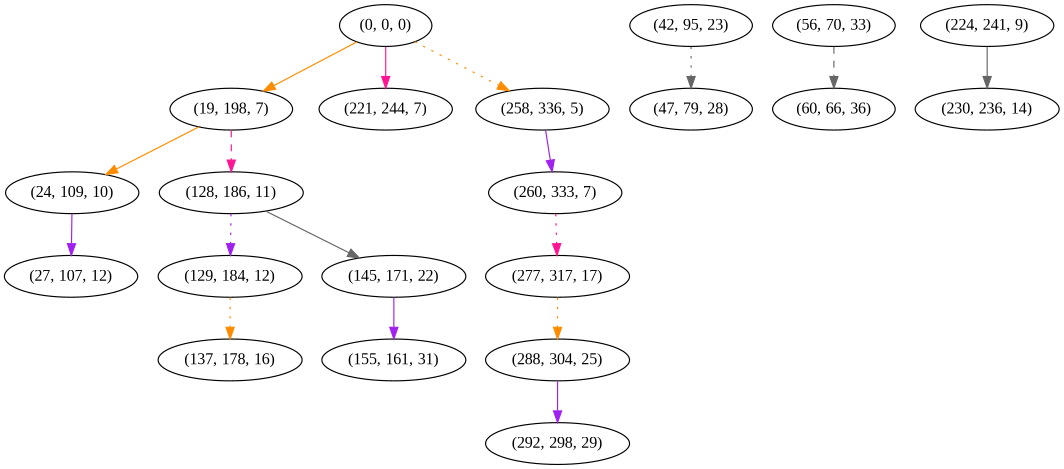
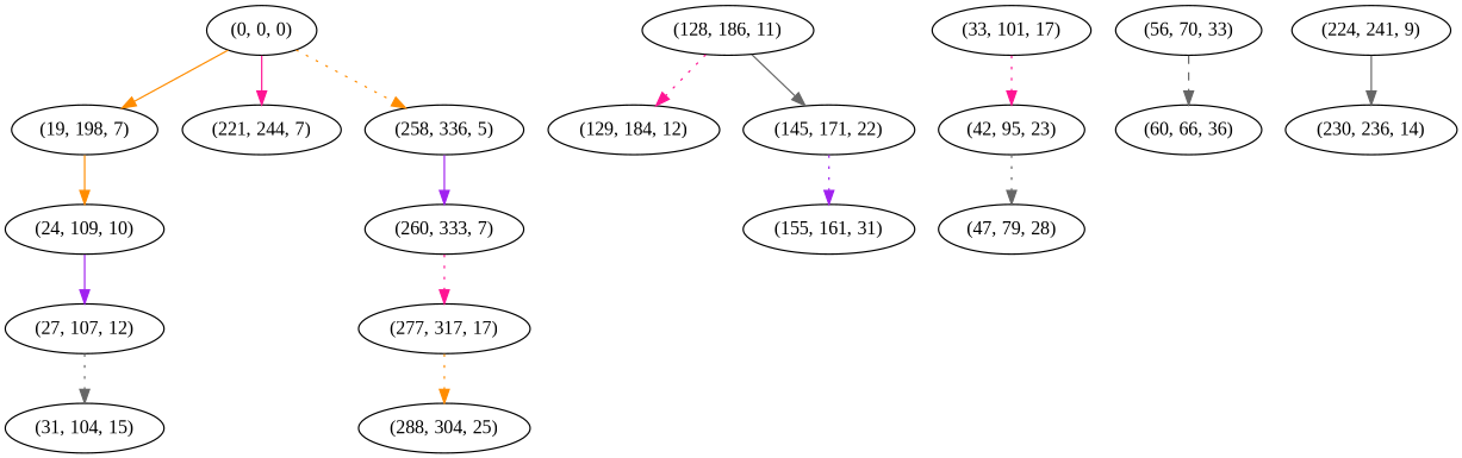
  digraph {
    fontname="Liberation Serif"
    node [fontname="Liberation Serif"]
    edge [color=darkorange fontname="Liberation Serif" style=solid]
    "(0, 0, 0)"
    "(19, 198, 7)"
    "(221, 244, 7)"
    "(258, 336, 5)"
    "(24, 109, 10)"
    "(128, 186, 11)"
    "(260, 333, 7)"
    "(27, 107, 12)"
    "(129, 184, 12)"
    "(145, 171, 22)"
+   "(31, 104, 15)"
+   "(33, 101, 17)"
    "(42, 95, 23)"
    "(47, 79, 28)"
    "(56, 70, 33)"
    "(60, 66, 36)"
-   "(137, 178, 16)"
    "(155, 161, 31)"
    "(224, 241, 9)"
    "(230, 236, 14)"
    "(277, 317, 17)"
    "(288, 304, 25)"
-   "(292, 298, 29)"
    "(0, 0, 0)" -> "(19, 198, 7)"
    "(0, 0, 0)" -> "(221, 244, 7)" [color=deeppink]
    "(0, 0, 0)" -> "(258, 336, 5)" [style=dotted]
    "(19, 198, 7)" -> "(24, 109, 10)"
-   "(19, 198, 7)" -> "(128, 186, 11)" [color=deeppink style=dashed]
    "(258, 336, 5)" -> "(260, 333, 7)" [color=purple]
    "(24, 109, 10)" -> "(27, 107, 12)" [color=purple]
-   "(128, 186, 11)" -> "(129, 184, 12)" [color=purple style=dotted]
+   "(128, 186, 11)" -> "(129, 184, 12)" [color=deeppink style=dotted]
    "(128, 186, 11)" -> "(145, 171, 22)" [color=gray40]
    "(260, 333, 7)" -> "(277, 317, 17)" [color=deeppink style=dotted]
-   "(129, 184, 12)" -> "(137, 178, 16)" [style=dotted]
-   "(145, 171, 22)" -> "(155, 161, 31)" [color=purple]
+   "(27, 107, 12)" -> "(31, 104, 15)" [color=gray40 style=dotted]
+   "(145, 171, 22)" -> "(155, 161, 31)" [color=purple style=dotted]
+   "(33, 101, 17)" -> "(42, 95, 23)" [color=deeppink style=dotted]
    "(42, 95, 23)" -> "(47, 79, 28)" [color=gray40 style=dotted]
    "(56, 70, 33)" -> "(60, 66, 36)" [color=gray40 style=dashed]
    "(224, 241, 9)" -> "(230, 236, 14)" [color=gray40]
    "(277, 317, 17)" -> "(288, 304, 25)" [style=dotted]
-   "(288, 304, 25)" -> "(292, 298, 29)" [color=purple]
  }
